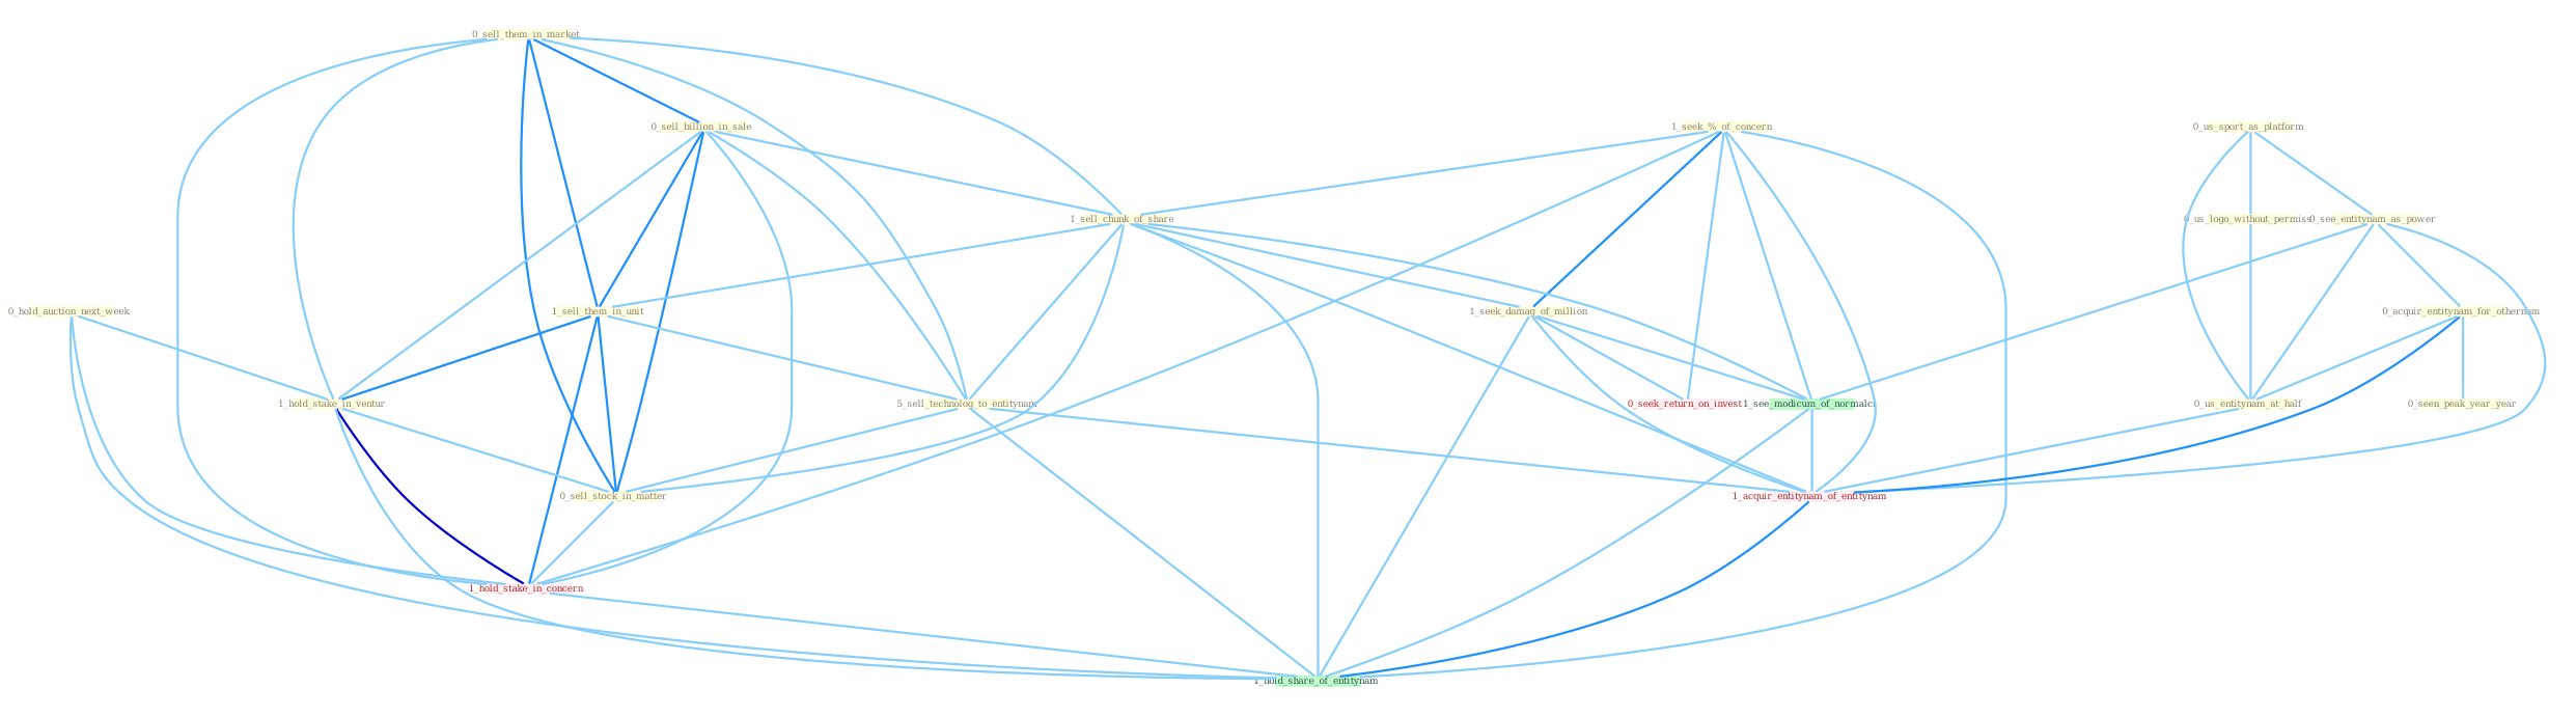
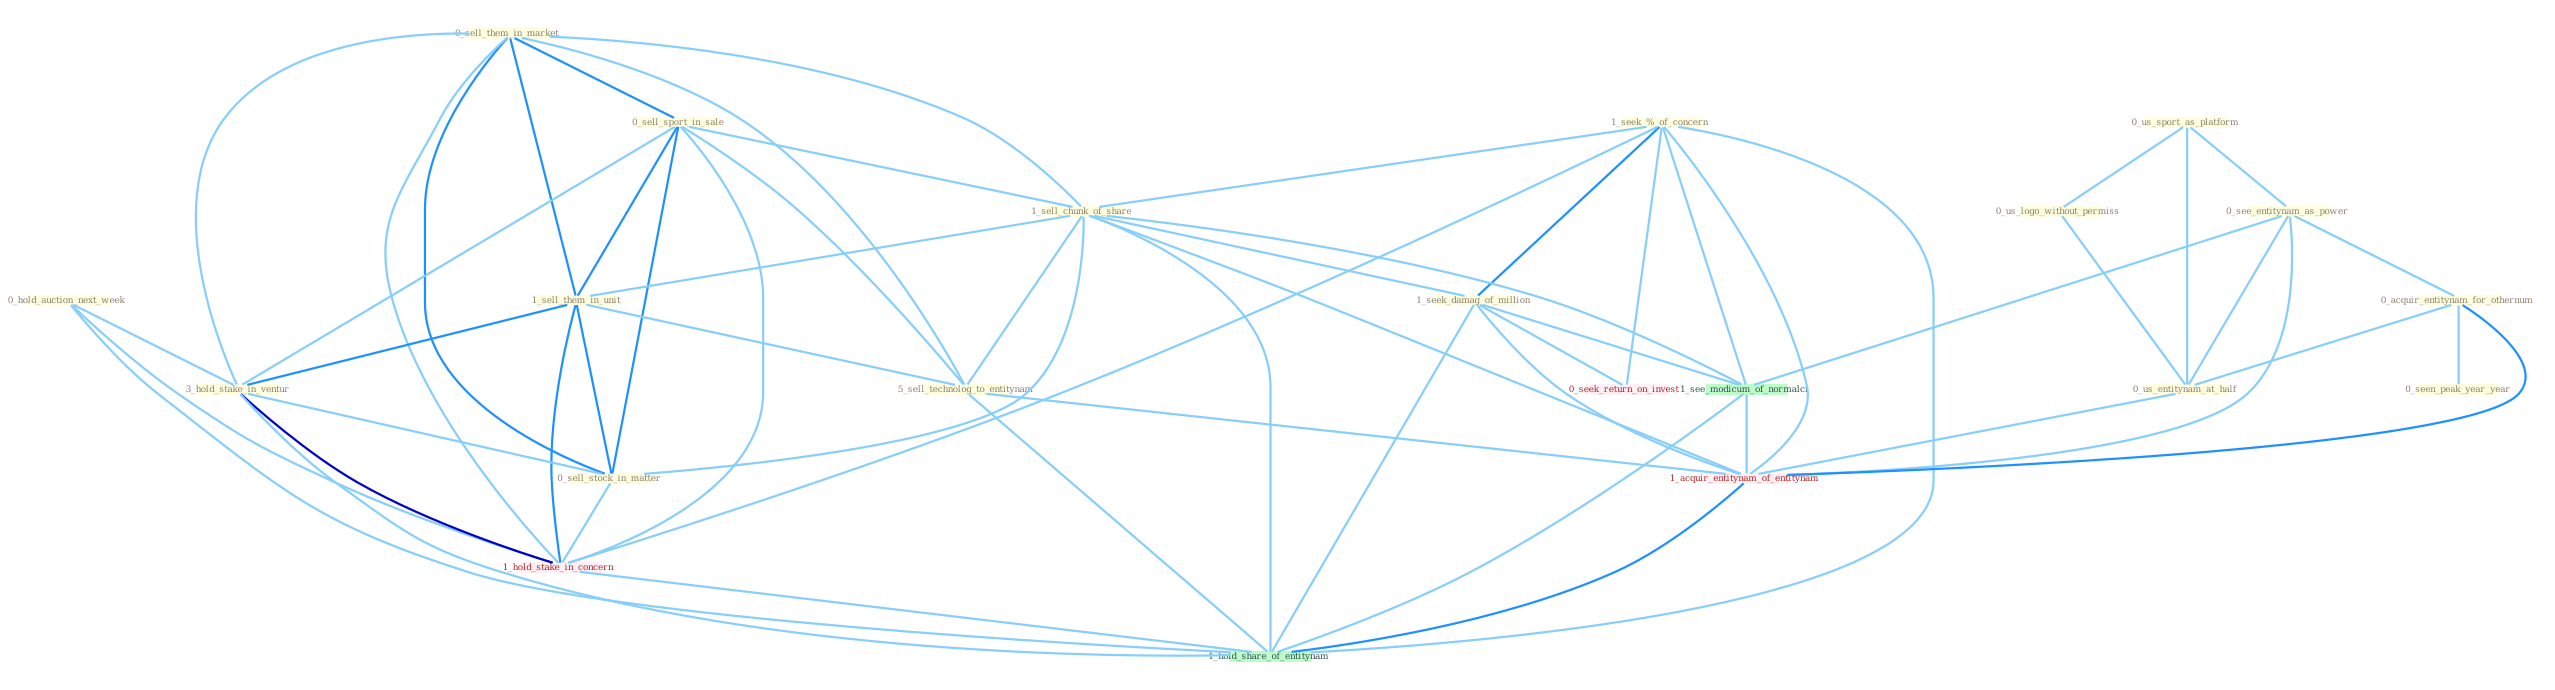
  graph {
    node [color="#ffffe0" fixedsize=true fontcolor="#8b7d6b" fontsize=4 shape=polygon style=filled]
    edge [color="#87cefa" w=1]
    "0_sell_them_in_market " [height=.06 width=.5]
    "0_us_sport_as_platform " [height=.06 width=.5]
    "0_see_entitynam_as_power " [height=.06 width=.5]
-   "0_sell_billion_in_sale " [height=.06 width=.5]
+   "0_sell_billion_in_sale " [height=.06 width=.5 label="0_sell_sport_in_sale"]
    "1_seek_%_of_concern " [height=.06 width=.5]
    "1_sell_chunk_of_share " [height=.06 width=.5]
    n7 [height=.06 label="1_sell_them_in_unit" width=.5]
    n8 [height=.06 label="5_sell_technolog_to_entitynam" width=.5]
    "0_acquir_entitynam_for_othernum " [height=.06 width=.5]
    n10 [height=.06 label="0_seen_peak_year_year" width=.5]
    "1_seek_damag_of_million " [height=.06 width=.5]
    "0_hold_auction_next_week " [height=.06 width=.5]
-   "1_hold_stake_in_ventur " [height=.06 width=.5]
+   "1_hold_stake_in_ventur " [height=.06 width=.5 label="3_hold_stake_in_ventur"]
    "0_sell_stock_in_matter " [height=.06 width=.5]
    "0_us_logo_without_permiss " [height=.06 width=.5]
    "0_us_entitynam_at_half " [height=.06 width=.5]
    "1_hold_stake_in_concern " [color="#fff0f5" fontcolor="#b22222" height=.06 width=.5]
    "0_seek_return_on_invest " [color="#fff0f5" fontcolor="#b22222" height=.06 width=.5]
    "1_acquir_entitynam_of_entitynam " [color="#fff0f5" fontcolor="#b22222" height=.06 width=.5]
    "1_see_modicum_of_normalci " [color="#BDFCC9" fontcolor="#2f4f4f" height=.06 width=.5]
    "1_hold_share_of_entitynam " [color="#BDFCC9" fontcolor="#2f4f4f" height=.06 width=.5]
    subgraph sub_1 {
      "0_sell_them_in_market "
      "0_us_sport_as_platform "
      "0_see_entitynam_as_power "
      "0_sell_billion_in_sale "
      "1_seek_%_of_concern "
      "1_sell_chunk_of_share "
      n7
      n8
      "0_acquir_entitynam_for_othernum "
      n10
      "1_seek_damag_of_million "
      "0_hold_auction_next_week "
      "1_hold_stake_in_ventur "
      "0_sell_stock_in_matter "
      "0_us_logo_without_permiss "
      "0_us_entitynam_at_half "
    }
    subgraph sub_2 {
      "1_hold_stake_in_concern "
      "0_seek_return_on_invest "
      "1_acquir_entitynam_of_entitynam "
    }
    "0_sell_them_in_market " -- "0_sell_billion_in_sale " [color="#1e90ff" w=2]
    "0_sell_them_in_market " -- "1_sell_chunk_of_share "
    "0_sell_them_in_market " -- n7 [color="#1e90ff" w=2]
    "0_sell_them_in_market " -- n8
    "0_sell_them_in_market " -- "1_hold_stake_in_ventur "
    "0_sell_them_in_market " -- "0_sell_stock_in_matter " [color="#1e90ff" w=2]
    "0_sell_them_in_market " -- "1_hold_stake_in_concern "
    "0_us_sport_as_platform " -- "0_see_entitynam_as_power "
    "0_us_sport_as_platform " -- "0_us_logo_without_permiss "
    "0_us_sport_as_platform " -- "0_us_entitynam_at_half "
    "0_see_entitynam_as_power " -- "0_acquir_entitynam_for_othernum "
    "0_see_entitynam_as_power " -- "0_us_entitynam_at_half "
    "0_see_entitynam_as_power " -- "1_acquir_entitynam_of_entitynam "
    "0_see_entitynam_as_power " -- "1_see_modicum_of_normalci "
    "0_sell_billion_in_sale " -- "1_sell_chunk_of_share "
    "0_sell_billion_in_sale " -- n7 [color="#1e90ff" w=2]
    "0_sell_billion_in_sale " -- n8
    "0_sell_billion_in_sale " -- "1_hold_stake_in_ventur "
    "0_sell_billion_in_sale " -- "0_sell_stock_in_matter " [color="#1e90ff" w=2]
    "0_sell_billion_in_sale " -- "1_hold_stake_in_concern "
    "1_seek_%_of_concern " -- "1_sell_chunk_of_share "
    "1_seek_%_of_concern " -- "1_seek_damag_of_million " [color="#1e90ff" w=2]
    "1_seek_%_of_concern " -- "1_hold_stake_in_concern "
    "1_seek_%_of_concern " -- "0_seek_return_on_invest "
    "1_seek_%_of_concern " -- "1_acquir_entitynam_of_entitynam "
    "1_seek_%_of_concern " -- "1_see_modicum_of_normalci "
    "1_seek_%_of_concern " -- "1_hold_share_of_entitynam "
    "1_sell_chunk_of_share " -- n7
    "1_sell_chunk_of_share " -- n8
    "1_sell_chunk_of_share " -- "1_seek_damag_of_million "
    "1_sell_chunk_of_share " -- "0_sell_stock_in_matter "
    "1_sell_chunk_of_share " -- "1_acquir_entitynam_of_entitynam "
    "1_sell_chunk_of_share " -- "1_see_modicum_of_normalci "
    "1_sell_chunk_of_share " -- "1_hold_share_of_entitynam "
    n7 -- n8
    n7 -- "1_hold_stake_in_ventur " [color="#1e90ff" w=2]
    n7 -- "0_sell_stock_in_matter " [color="#1e90ff" w=2]
    n7 -- "1_hold_stake_in_concern " [color="#1e90ff" w=2]
-   n8 -- "0_sell_stock_in_matter "
    n8 -- "1_acquir_entitynam_of_entitynam "
    n8 -- "1_hold_share_of_entitynam "
    "0_acquir_entitynam_for_othernum " -- n10
    "0_acquir_entitynam_for_othernum " -- "0_us_entitynam_at_half "
    "0_acquir_entitynam_for_othernum " -- "1_acquir_entitynam_of_entitynam " [color="#1e90ff" w=2]
    "1_seek_damag_of_million " -- "0_seek_return_on_invest "
    "1_seek_damag_of_million " -- "1_acquir_entitynam_of_entitynam "
    "1_seek_damag_of_million " -- "1_see_modicum_of_normalci "
    "1_seek_damag_of_million " -- "1_hold_share_of_entitynam "
    "0_hold_auction_next_week " -- "1_hold_stake_in_ventur "
    "0_hold_auction_next_week " -- "1_hold_stake_in_concern "
    "0_hold_auction_next_week " -- "1_hold_share_of_entitynam "
    "1_hold_stake_in_ventur " -- "0_sell_stock_in_matter "
    "1_hold_stake_in_ventur " -- "1_hold_stake_in_concern " [color="#0000cd" w=3]
    "1_hold_stake_in_ventur " -- "1_hold_share_of_entitynam "
    "0_sell_stock_in_matter " -- "1_hold_stake_in_concern "
    "0_us_logo_without_permiss " -- "0_us_entitynam_at_half "
    "0_us_entitynam_at_half " -- "1_acquir_entitynam_of_entitynam "
    "1_hold_stake_in_concern " -- "1_hold_share_of_entitynam "
    "1_acquir_entitynam_of_entitynam " -- "1_hold_share_of_entitynam " [color="#1e90ff" w=2]
    "1_see_modicum_of_normalci " -- "1_acquir_entitynam_of_entitynam "
    "1_see_modicum_of_normalci " -- "1_hold_share_of_entitynam "
  }
